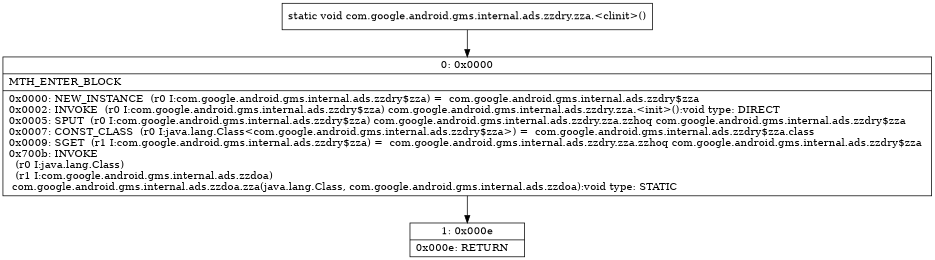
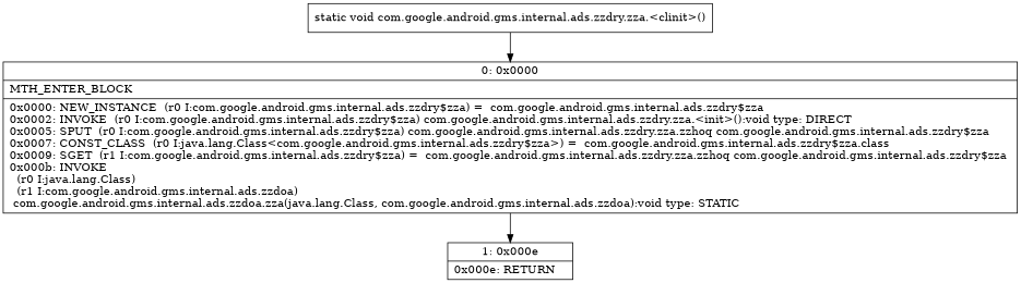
  digraph {
    node [shape=record]
-   n1 [label="{0\:\ 0x0000|MTH_ENTER_BLOCK\l|0x0000: NEW_INSTANCE  (r0 I:com.google.android.gms.internal.ads.zzdry$zza) =  com.google.android.gms.internal.ads.zzdry$zza \l0x0002: INVOKE  (r0 I:com.google.android.gms.internal.ads.zzdry$zza) com.google.android.gms.internal.ads.zzdry.zza.\<init\>():void type: DIRECT \l0x0005: SPUT  (r0 I:com.google.android.gms.internal.ads.zzdry$zza) com.google.android.gms.internal.ads.zzdry.zza.zzhoq com.google.android.gms.internal.ads.zzdry$zza \l0x0007: CONST_CLASS  (r0 I:java.lang.Class\<com.google.android.gms.internal.ads.zzdry$zza\>) =  com.google.android.gms.internal.ads.zzdry$zza.class \l0x0009: SGET  (r1 I:com.google.android.gms.internal.ads.zzdry$zza) =  com.google.android.gms.internal.ads.zzdry.zza.zzhoq com.google.android.gms.internal.ads.zzdry$zza \l0x700b: INVOKE  \l  (r0 I:java.lang.Class)\l  (r1 I:com.google.android.gms.internal.ads.zzdoa)\l com.google.android.gms.internal.ads.zzdoa.zza(java.lang.Class, com.google.android.gms.internal.ads.zzdoa):void type: STATIC \l}"]
+   n1 [label="{0\:\ 0x0000|MTH_ENTER_BLOCK\l|0x0000: NEW_INSTANCE  (r0 I:com.google.android.gms.internal.ads.zzdry$zza) =  com.google.android.gms.internal.ads.zzdry$zza \l0x0002: INVOKE  (r0 I:com.google.android.gms.internal.ads.zzdry$zza) com.google.android.gms.internal.ads.zzdry.zza.\<init\>():void type: DIRECT \l0x0005: SPUT  (r0 I:com.google.android.gms.internal.ads.zzdry$zza) com.google.android.gms.internal.ads.zzdry.zza.zzhoq com.google.android.gms.internal.ads.zzdry$zza \l0x0007: CONST_CLASS  (r0 I:java.lang.Class\<com.google.android.gms.internal.ads.zzdry$zza\>) =  com.google.android.gms.internal.ads.zzdry$zza.class \l0x0009: SGET  (r1 I:com.google.android.gms.internal.ads.zzdry$zza) =  com.google.android.gms.internal.ads.zzdry.zza.zzhoq com.google.android.gms.internal.ads.zzdry$zza \l0x000b: INVOKE  \l  (r0 I:java.lang.Class)\l  (r1 I:com.google.android.gms.internal.ads.zzdoa)\l com.google.android.gms.internal.ads.zzdoa.zza(java.lang.Class, com.google.android.gms.internal.ads.zzdoa):void type: STATIC \l}"]
    n2 [label="{1\:\ 0x000e|0x000e: RETURN   \l}"]
    n3 [label="{static void com.google.android.gms.internal.ads.zzdry.zza.\<clinit\>() }"]
    n1 -> n2
    n3 -> n1
  }
